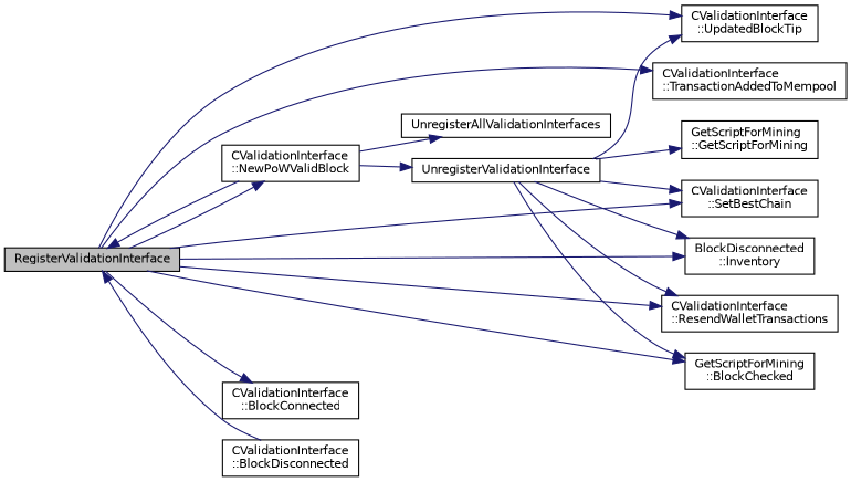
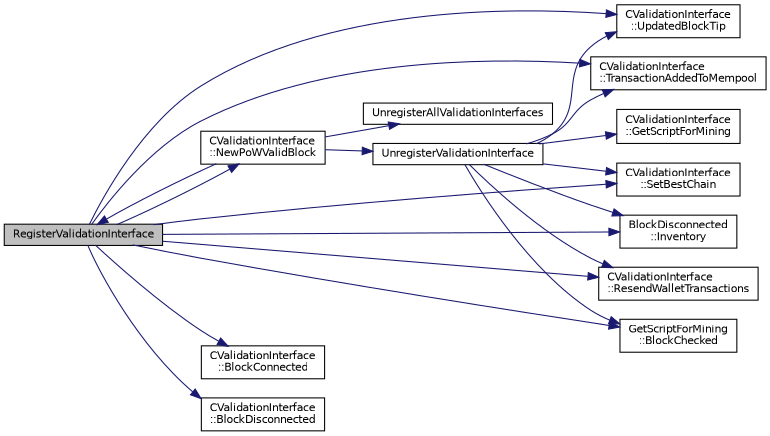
  digraph {
    rankdir=LR
    node [color=black fillcolor=white fontname=Helvetica fontsize=10 shape=record style=filled]
    edge [color=midnightblue fontname=Helvetica fontsize=10 labelfontname=Helvetica labelfontsize=10 style=solid]
    n1 [fillcolor=grey75 fontcolor=black height=0.2 label=RegisterValidationInterface width=0.4]
    n2 [height=0.2 label="CValidationInterface\l::UpdatedBlockTip" width=0.4]
    n3 [height=0.2 label="CValidationInterface\l::TransactionAddedToMempool" width=0.4]
    n4 [height=0.2 label="CValidationInterface\l::BlockConnected" width=0.4]
    n5 [height=0.2 label="CValidationInterface\l::BlockDisconnected" width=0.4]
    n6 [height=0.2 label="CValidationInterface\l::SetBestChain" width=0.4]
    n7 [height=0.2 label="BlockDisconnected\l::Inventory" width=0.4]
    n8 [height=0.2 label="CValidationInterface\l::ResendWalletTransactions" width=0.4]
    n9 [height=0.2 label="GetScriptForMining\l::BlockChecked" width=0.4]
    n10 [height=0.2 label="CValidationInterface\l::NewPoWValidBlock" width=0.4]
-   n11 [height=0.2 label="GetScriptForMining\l::GetScriptForMining" width=0.4]
+   n11 [height=0.2 label="CValidationInterface\l::GetScriptForMining" width=0.4]
    n12 [height=0.2 label=UnregisterValidationInterface width=0.4]
    n13 [height=0.2 label=UnregisterAllValidationInterfaces width=0.4]
    n1 -> n2
    n1 -> n3
    n1 -> n4
-   n5 -> n1
+   n1 -> n5
    n1 -> n6
    n1 -> n7
    n1 -> n8
    n1 -> n9
    n1 -> n10
    n10 -> n1
    n10 -> n12
    n10 -> n13
    n12 -> n2
+   n12 -> n3
    n12 -> n6
    n12 -> n7
    n12 -> n8
    n12 -> n9
    n12 -> n11
  }
